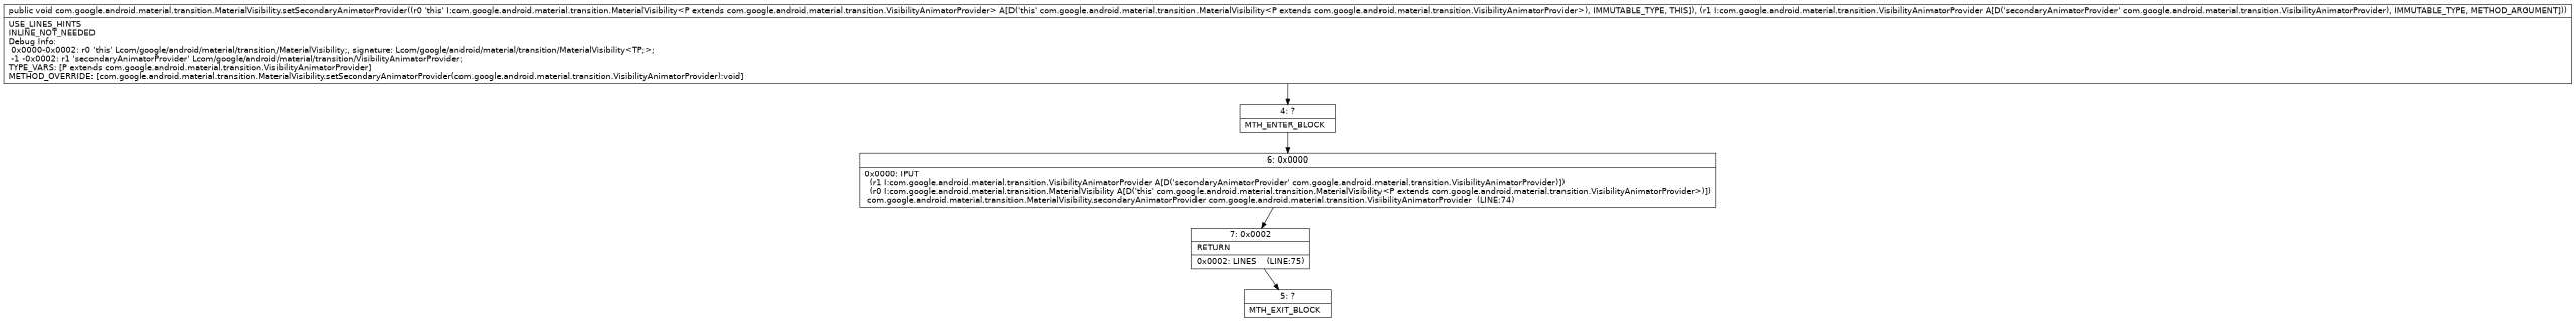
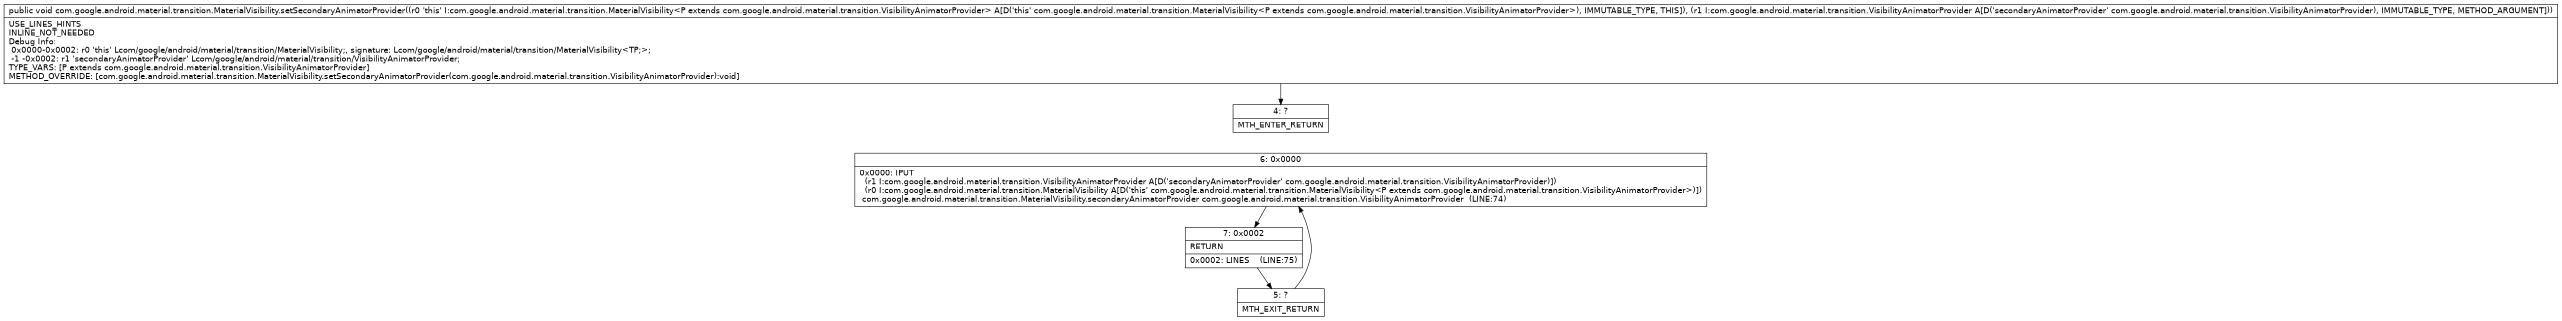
  digraph {
    fontname="DejaVu Sans"
    node [fontname="DejaVu Sans" shape=record]
    edge [fontname="DejaVu Sans"]
-   n1 [label="{4\:\ ?|MTH_ENTER_BLOCK\l}"]
+   n1 [label="{4\:\ ?|MTH_ENTER_RETURN\l}"]
    n2 [label="{6\:\ 0x0000|0x0000: IPUT  \l  (r1 I:com.google.android.material.transition.VisibilityAnimatorProvider A[D('secondaryAnimatorProvider' com.google.android.material.transition.VisibilityAnimatorProvider)])\l  (r0 I:com.google.android.material.transition.MaterialVisibility A[D('this' com.google.android.material.transition.MaterialVisibility\<P extends com.google.android.material.transition.VisibilityAnimatorProvider\>)])\l com.google.android.material.transition.MaterialVisibility.secondaryAnimatorProvider com.google.android.material.transition.VisibilityAnimatorProvider  (LINE:74)\l}"]
    n3 [label="{7\:\ 0x0002|RETURN\l|0x0002: LINES    (LINE:75)\l}"]
-   n4 [label="{5\:\ ?|MTH_EXIT_BLOCK\l}"]
+   n4 [label="{5\:\ ?|MTH_EXIT_RETURN\l}"]
    n5 [label="{public void com.google.android.material.transition.MaterialVisibility.setSecondaryAnimatorProvider((r0 'this' I:com.google.android.material.transition.MaterialVisibility\<P extends com.google.android.material.transition.VisibilityAnimatorProvider\> A[D('this' com.google.android.material.transition.MaterialVisibility\<P extends com.google.android.material.transition.VisibilityAnimatorProvider\>), IMMUTABLE_TYPE, THIS]), (r1 I:com.google.android.material.transition.VisibilityAnimatorProvider A[D('secondaryAnimatorProvider' com.google.android.material.transition.VisibilityAnimatorProvider), IMMUTABLE_TYPE, METHOD_ARGUMENT]))  | USE_LINES_HINTS\lINLINE_NOT_NEEDED\lDebug Info:\l  0x0000\-0x0002: r0 'this' Lcom\/google\/android\/material\/transition\/MaterialVisibility;, signature: Lcom\/google\/android\/material\/transition\/MaterialVisibility\<TP;\>;\l  \-1 \-0x0002: r1 'secondaryAnimatorProvider' Lcom\/google\/android\/material\/transition\/VisibilityAnimatorProvider;\lTYPE_VARS: [P extends com.google.android.material.transition.VisibilityAnimatorProvider]\lMETHOD_OVERRIDE: [com.google.android.material.transition.MaterialVisibility.setSecondaryAnimatorProvider(com.google.android.material.transition.VisibilityAnimatorProvider):void]\l}"]
-   n1 -> n2
+   n4 -> n2
    n2 -> n3
    n3 -> n4
    n5 -> n1
  }
